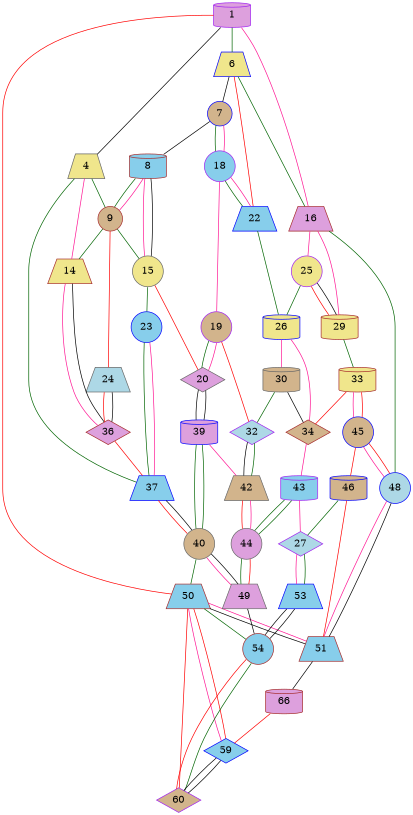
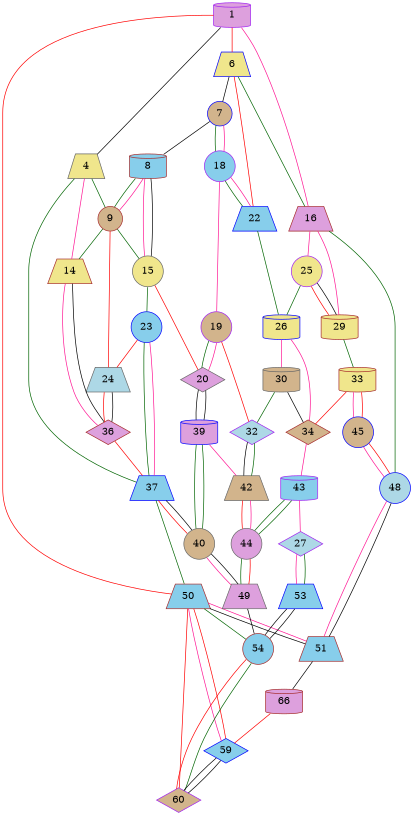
  graph {
    node [color=blue fillcolor=skyblue shape=trapezium style=filled]
    edge [color=darkgreen]
    1 [color=purple fillcolor=plum shape=cylinder super="+2"]
    4 [color=gray40 fillcolor=khaki super="+5"]
    6 [fillcolor=khaki super="+10"]
    16 [color=brown fillcolor=plum super="+28+17"]
    50 [color=brown super="+61"]
    9 [color=brown fillcolor=tan shape=circle super="+12"]
    14 [color=brown fillcolor=khaki]
    37 [super="+38"]
    7 [fillcolor=tan shape=circle]
    22
    25 [color=purple fillcolor=khaki shape=circle]
    29 [color=brown fillcolor=khaki shape=cylinder]
    48 [fillcolor=lightblue shape=circle]
    51 [color=brown super="+52"]
    54 [color=brown shape=circle super="+55"]
    59 [shape=diamond]
    60 [color=purple fillcolor=tan shape=diamond]
    15 [color=gray40 fillcolor=khaki shape=circle super="+21"]
    24 [color=gray40 fillcolor=lightblue]
    36 [color=brown fillcolor=plum shape=diamond]
    40 [color=gray40 fillcolor=tan shape=circle]
    8 [color=brown shape=cylinder]
    18 [color=purple shape=circle]
    26 [fillcolor=khaki shape=cylinder super="+35+27"]
    19 [color=purple fillcolor=tan shape=circle]
    20 [color=gray40 fillcolor=plum shape=diamond]
    23 [shape=circle]
    39 [fillcolor=plum shape=cylinder]
    33 [color=brown fillcolor=khaki shape=cylinder]
    32 [color=purple fillcolor=lightblue shape=diamond]
    42 [color=gray40 fillcolor=tan]
    30 [color=gray40 fillcolor=tan shape=cylinder super="+31"]
    34 [color=brown fillcolor=tan shape=diamond super="+41"]
    43 [color=purple shape=cylinder]
    45 [fillcolor=tan shape=circle]
    44 [color=gray40 fillcolor=plum shape=circle]
-   46 [fillcolor=tan shape=cylinder]
    n38 [color=purple fillcolor=lightblue label=27 shape=diamond]
    49 [color=gray40 fillcolor=plum]
    53
    n41 [color=brown fillcolor=plum label=66 shape=cylinder super="+58"]
    1 -- 4 [color=black]
-   1 -- 6 [weight=2]
+   1 -- 6 [color=red weight=2]
    1 -- 16 [color=deeppink]
    1 -- 50 [color=red]
    4 -- 9
    4 -- 14 [color=deeppink]
    4 -- 37
    6 -- 16
    6 -- 7 [color=black]
    6 -- 22 [color=red]
    16 -- 25 [color=deeppink]
    16 -- 29 [color=deeppink]
    16 -- 48
    50 -- 51 [color=black]
    50 -- 51 [color=deeppink]
    50 -- 54
    50 -- 59 [color=deeppink]
    50 -- 59 [color=red]
    50 -- 60 [color=red]
    9 -- 14
    9 -- 15
    9 -- 24 [color=red]
    14 -- 36 [color=deeppink]
    14 -- 36 [color=black]
-   40 -- 50
+   37 -- 50
    37 -- 40 [color=red]
    37 -- 40 [color=black]
    7 -- 8 [color=black]
    7 -- 18
    7 -- 18 [color=deeppink]
    22 -- 26
    25 -- 29 [color=red]
    25 -- 29 [color=black]
    25 -- 26
    29 -- 33
    48 -- 51 [color=deeppink]
    48 -- 51 [color=black]
    51 -- n41 [color=black]
    54 -- 60 [color=red]
    54 -- 60
    59 -- 60 [color=black]
    59 -- 60 [color=black]
    15 -- 20 [color=red]
    15 -- 23
    24 -- 36 [color=red]
    24 -- 36 [color=black]
    36 -- 37 [color=red]
    40 -- 49 [color=deeppink]
    40 -- 49 [color=black]
    8 -- 9
    8 -- 9 [color=deeppink]
    8 -- 15 [color=deeppink]
    8 -- 15 [color=black]
    18 -- 22
    18 -- 22 [color=deeppink]
    18 -- 19 [color=deeppink]
    26 -- 30 [color=deeppink weight=2]
    26 -- 34 [color=deeppink]
    19 -- 20
    19 -- 20 [color=deeppink]
    19 -- 32 [color=red]
    20 -- 39 [color=black]
    20 -- 39 [color=black]
    23 -- 37
    23 -- 37 [color=deeppink]
+   23 -- 24 [color=red]
    39 -- 40
    39 -- 40
    39 -- 42 [color=deeppink]
    33 -- 34 [color=red]
    33 -- 45 [color=deeppink]
    33 -- 45 [color=red]
    32 -- 42 [color=black]
    32 -- 42
    42 -- 44 [color=red]
    42 -- 44 [color=deeppink]
    30 -- 32
    30 -- 34 [color=black]
    34 -- 43 [color=deeppink]
    43 -- 44
    43 -- 44
    43 -- n38 [color=deeppink]
    45 -- 48 [color=deeppink]
    45 -- 48 [color=red]
-   45 -- 46 [color=red]
    44 -- 49
    44 -- 49 [color=red]
-   46 -- 51 [color=red]
-   46 -- n38
    n38 -- 53 [color=deeppink]
    n38 -- 53
    49 -- 54 [color=black]
    53 -- 54 [color=black]
    53 -- 54 [color=black]
    n41 -- 59 [color=red]
  }
